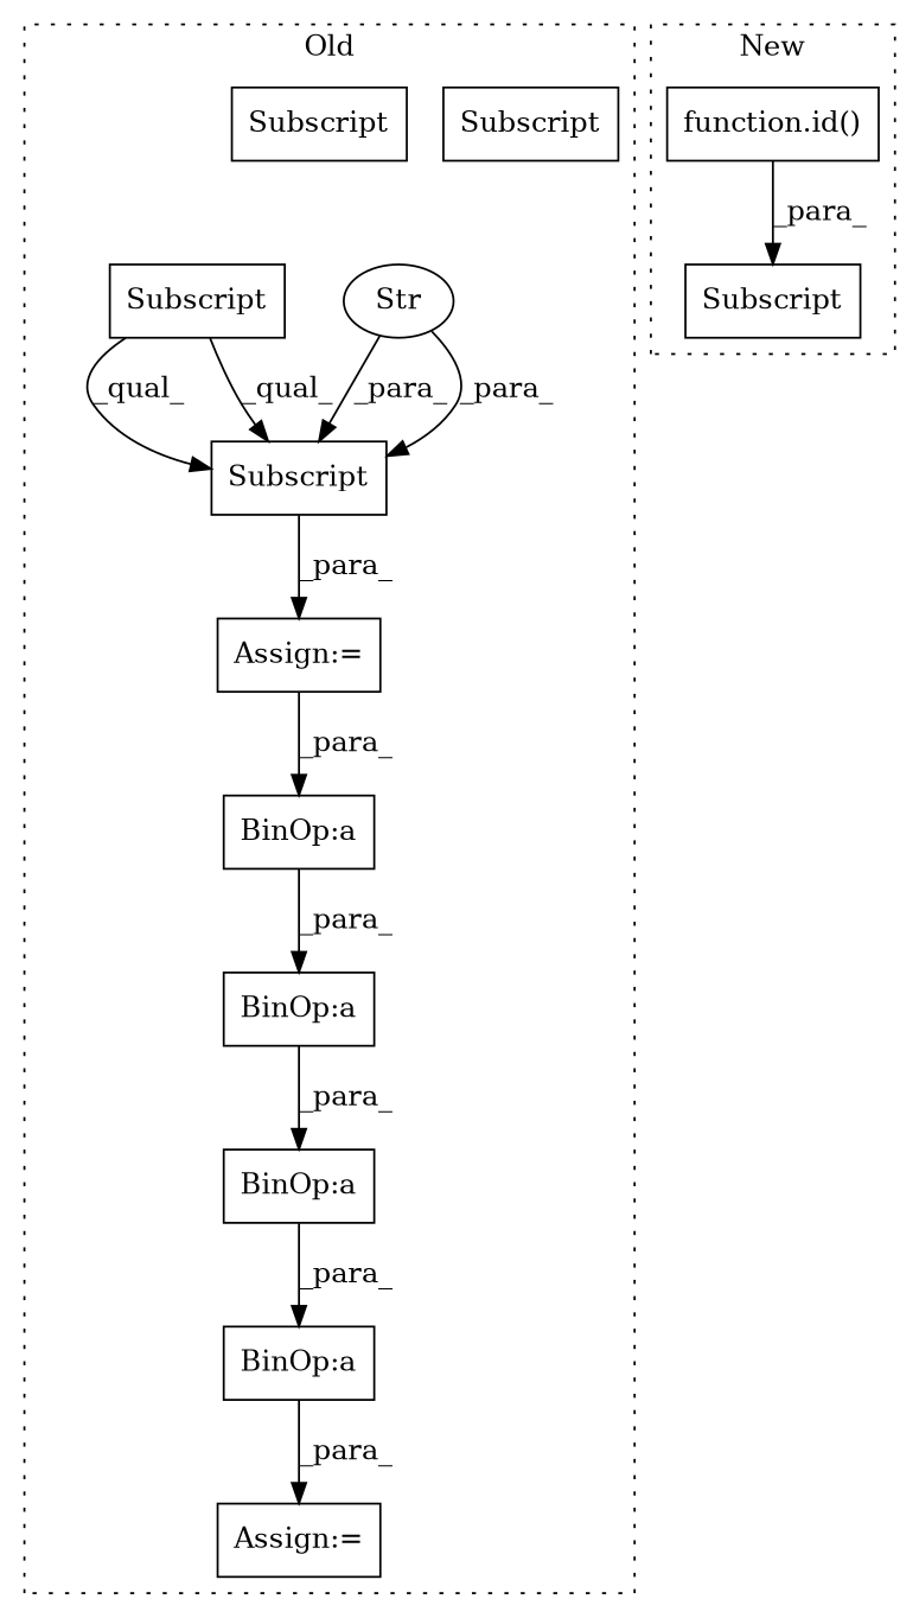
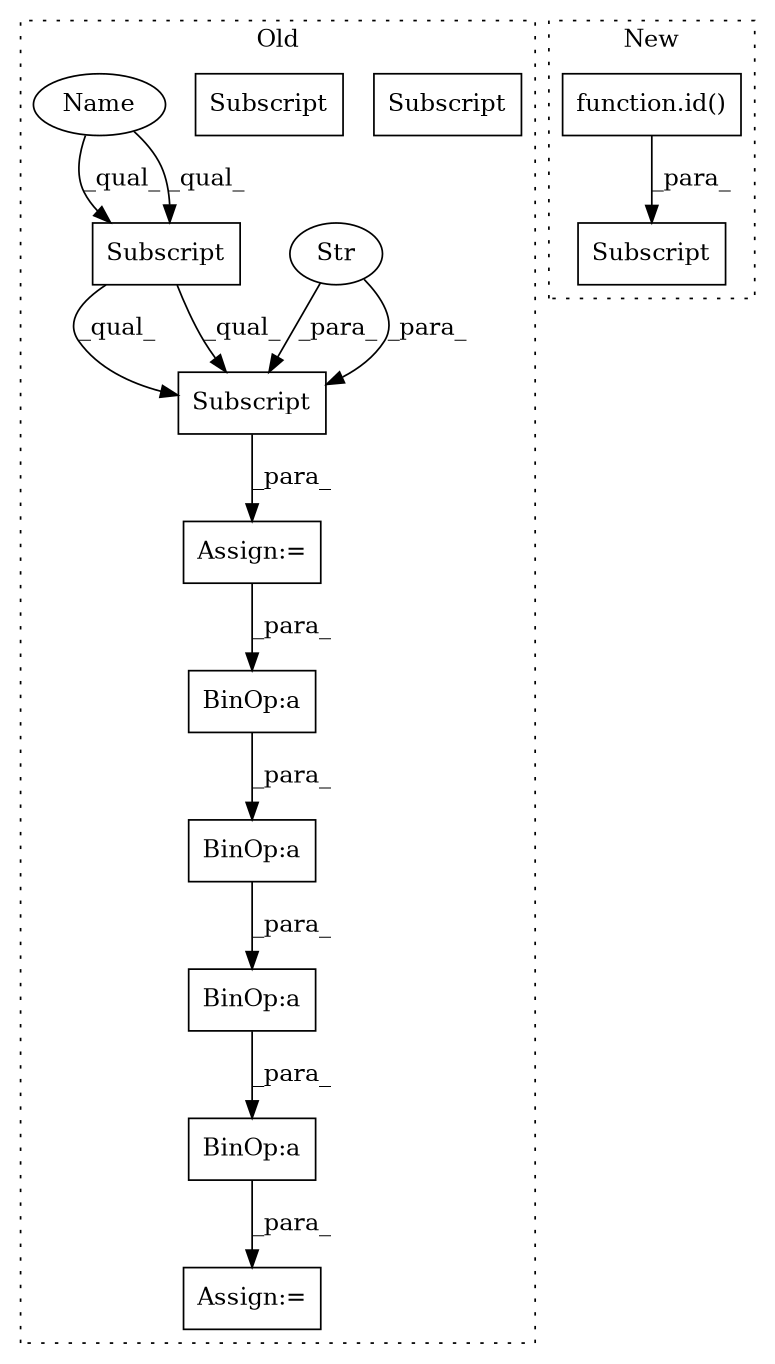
  digraph {
    node [a=63 l=3 s="3250,0" shape=box]
    n1 [l="26,0" label=Subscript]
    n2 [a=66 l=12 label=Str s=3263 shape=ellipse]
    n3 [l="12,0" label=Subscript]
    n4 [a=68 label="Assign:=" s=3247]
    n5 [a=82 label="BinOp:a" s=3733]
    n6 [a=82 l=29 label="BinOp:a" s=3686]
    n7 [a=82 label="BinOp:a" s=3761]
    n8 [a=82 l=4 label="BinOp:a" s=3753]
    n9 [a=68 label="Assign:=" s=3677]
    n10 [l="26,0" label=Subscript]
+   n11 [a=87 l=9 label=Name s=3250 shape=ellipse]
    n12 [l="12,0" label=Subscript]
    n13 [a=75 l="3,1" label="function.id()" s="3276,3280"]
    n14 [l="9,0" label=Subscript s="3273,0"]
    subgraph cluster_1 {
      label=Old
      style=dotted
      n1
      n2
      n3
      n4
      n5
      n6
      n7
      n8
      n9
      n10
+     n11
      n12
    }
    subgraph cluster_2 {
      label=New
      style=dotted
      n13
      n14
    }
    n2 -> n10 [label=_para_]
    n2 -> n10 [label=_para_]
    n4 -> n5 [label=_para_]
    n5 -> n8 [label=_para_]
    n6 -> n9 [label=_para_]
    n7 -> n6 [label=_para_]
    n8 -> n7 [label=_para_]
    n10 -> n4 [label=_para_]
+   n11 -> n12 [label=_qual_]
+   n11 -> n12 [label=_qual_]
    n12 -> n10 [label=_qual_]
    n12 -> n10 [label=_qual_]
    n13 -> n14 [label=_para_]
  }
